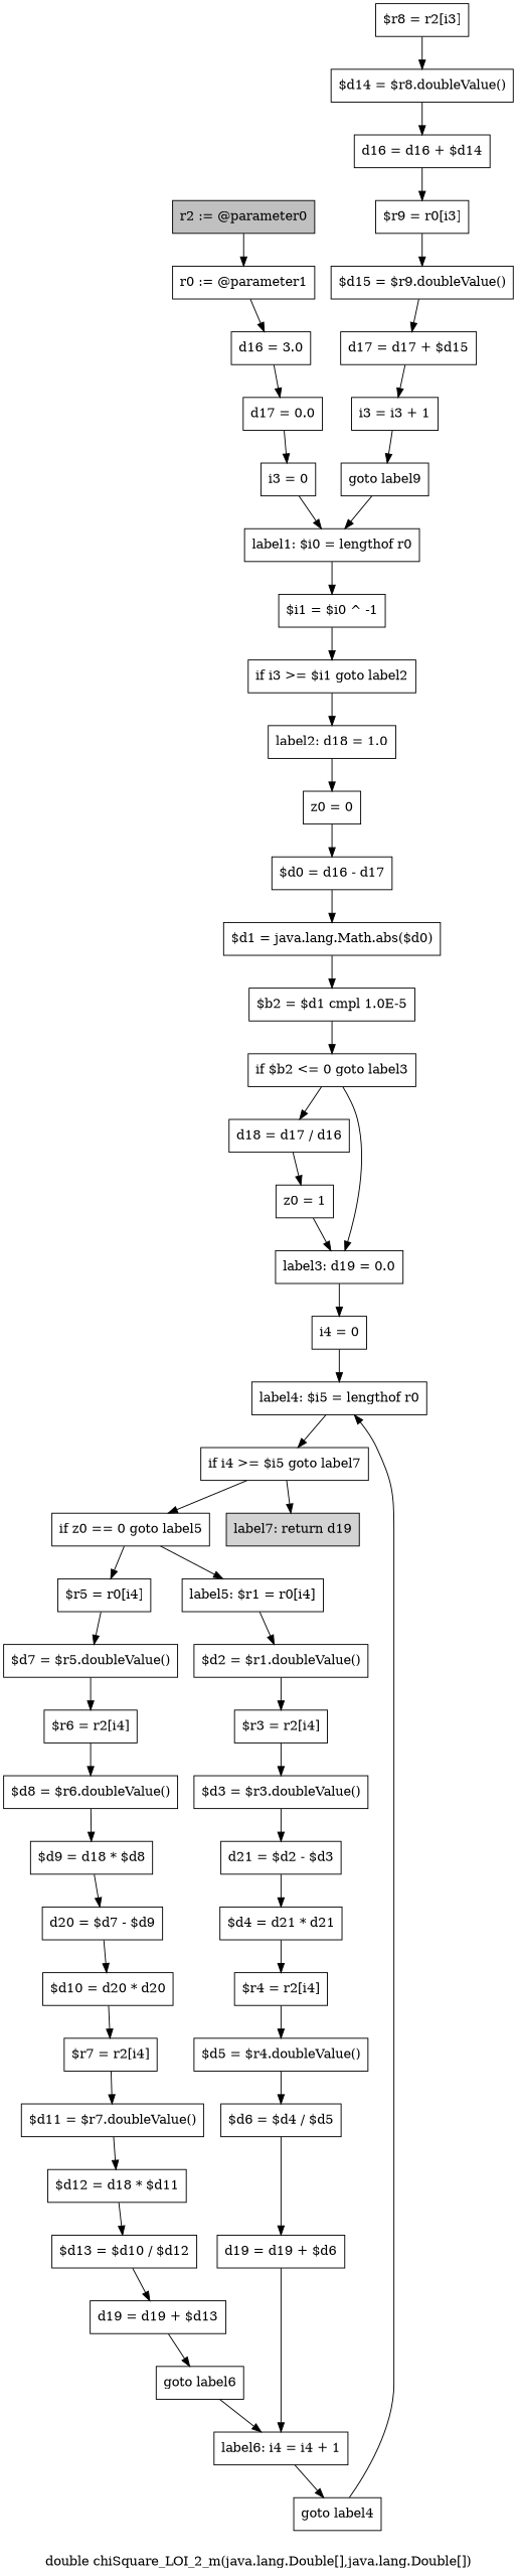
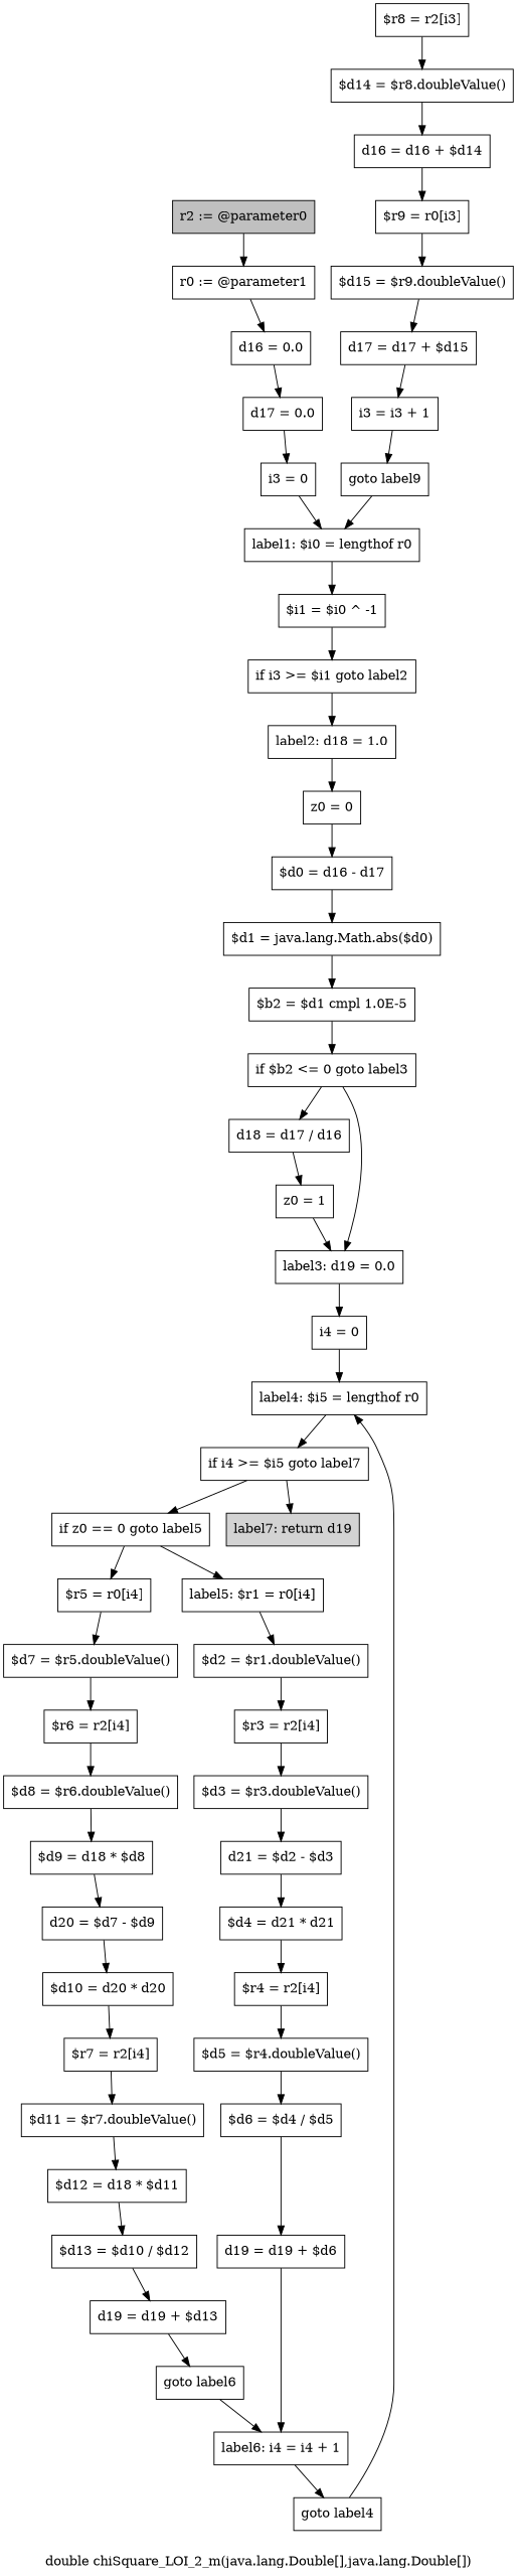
  digraph {
    label="double chiSquare_LOI_2_m(java.lang.Double[],java.lang.Double[])"
    node [shape=box]
    n1 [fillcolor=gray label="r2 := @parameter0" style=filled]
    n2 [label="r0 := @parameter1"]
-   n3 [label="d16 = 3.0"]
+   n3 [label="d16 = 0.0"]
    n4 [label="d17 = 0.0"]
    n5 [label="i3 = 0"]
    n6 [label="label1: $i0 = lengthof r0"]
    n7 [label="$i1 = $i0 ^ -1"]
    n8 [label="if i3 >= $i1 goto label2"]
    n9 [label="label2: d18 = 1.0"]
    n10 [label="$r8 = r2[i3]"]
    n11 [label="$d14 = $r8.doubleValue()"]
    n12 [label="z0 = 0"]
    n13 [label="d16 = d16 + $d14"]
    n14 [label="$d0 = d16 - d17"]
    n15 [label="$r9 = r0[i3]"]
    n16 [label="$d15 = $r9.doubleValue()"]
    n17 [label="d17 = d17 + $d15"]
    n18 [label="i3 = i3 + 1"]
    n19 [label="goto label9"]
    n20 [label="$d1 = java.lang.Math.abs($d0)"]
    n21 [label="$b2 = $d1 cmpl 1.0E-5"]
    n22 [label="if $b2 <= 0 goto label3"]
    n23 [label="d18 = d17 / d16"]
    n24 [label="label3: d19 = 0.0"]
    n25 [label="z0 = 1"]
    n26 [label="i4 = 0"]
    n27 [label="label4: $i5 = lengthof r0"]
    n28 [label="if i4 >= $i5 goto label7"]
    n29 [label="if z0 == 0 goto label5"]
    n30 [fillcolor=lightgray label="label7: return d19" style=filled]
    n31 [label="$r5 = r0[i4]"]
    n32 [label="label5: $r1 = r0[i4]"]
    n33 [label="$d7 = $r5.doubleValue()"]
    n34 [label="$d2 = $r1.doubleValue()"]
    n35 [label="$r6 = r2[i4]"]
    n36 [label="$r3 = r2[i4]"]
    n37 [label="$d8 = $r6.doubleValue()"]
    n38 [label="$d9 = d18 * $d8"]
    n39 [label="d20 = $d7 - $d9"]
    n40 [label="$d10 = d20 * d20"]
    n41 [label="$r7 = r2[i4]"]
    n42 [label="$d11 = $r7.doubleValue()"]
    n43 [label="$d12 = d18 * $d11"]
    n44 [label="$d13 = $d10 / $d12"]
    n45 [label="d19 = d19 + $d13"]
    n46 [label="goto label6"]
    n47 [label="label6: i4 = i4 + 1"]
    n48 [label="goto label4"]
    n49 [label="$d3 = $r3.doubleValue()"]
    n50 [label="d21 = $d2 - $d3"]
    n51 [label="$d4 = d21 * d21"]
    n52 [label="$r4 = r2[i4]"]
    n53 [label="$d5 = $r4.doubleValue()"]
    n54 [label="$d6 = $d4 / $d5"]
    n55 [label="d19 = d19 + $d6"]
    n1 -> n2
    n2 -> n3
    n3 -> n4
    n4 -> n5
    n5 -> n6
    n6 -> n7
    n7 -> n8
    n8 -> n9
    n9 -> n12
    n10 -> n11
    n11 -> n13
    n12 -> n14
    n13 -> n15
    n14 -> n20
    n15 -> n16
    n16 -> n17
    n17 -> n18
    n18 -> n19
    n19 -> n6
    n20 -> n21
    n21 -> n22
    n22 -> n23
    n22 -> n24
    n23 -> n25
    n24 -> n26
    n25 -> n24
    n26 -> n27
    n27 -> n28
    n28 -> n29
    n28 -> n30
    n29 -> n31
    n29 -> n32
    n31 -> n33
    n32 -> n34
    n33 -> n35
    n34 -> n36
    n35 -> n37
    n36 -> n49
    n37 -> n38
    n38 -> n39
    n39 -> n40
    n40 -> n41
    n41 -> n42
    n42 -> n43
    n43 -> n44
    n44 -> n45
    n45 -> n46
    n46 -> n47
    n47 -> n48
    n48 -> n27
    n49 -> n50
    n50 -> n51
    n51 -> n52
    n52 -> n53
    n53 -> n54
    n54 -> n55
    n55 -> n47
  }
